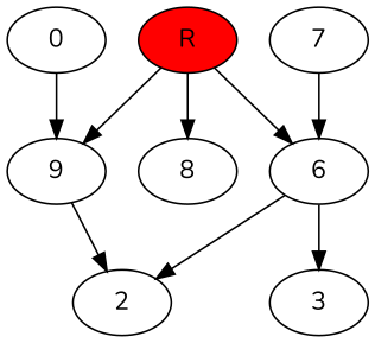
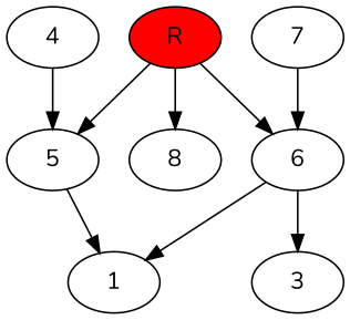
  digraph {
    fontname=Nunito
    node [fontname=Nunito]
    edge [fontname=Nunito]
-   4 [label=0]
-   5 [label=9]
-   2
+   4
+   5
+   2 [label=1]
    6
    3
    7
    R [fillcolor="#ff0000" style=filled]
    8
    4 -> 5
    5 -> 2
    6 -> 2
    6 -> 3
    7 -> 6
    R -> 5
    R -> 6
    R -> 8
  }
